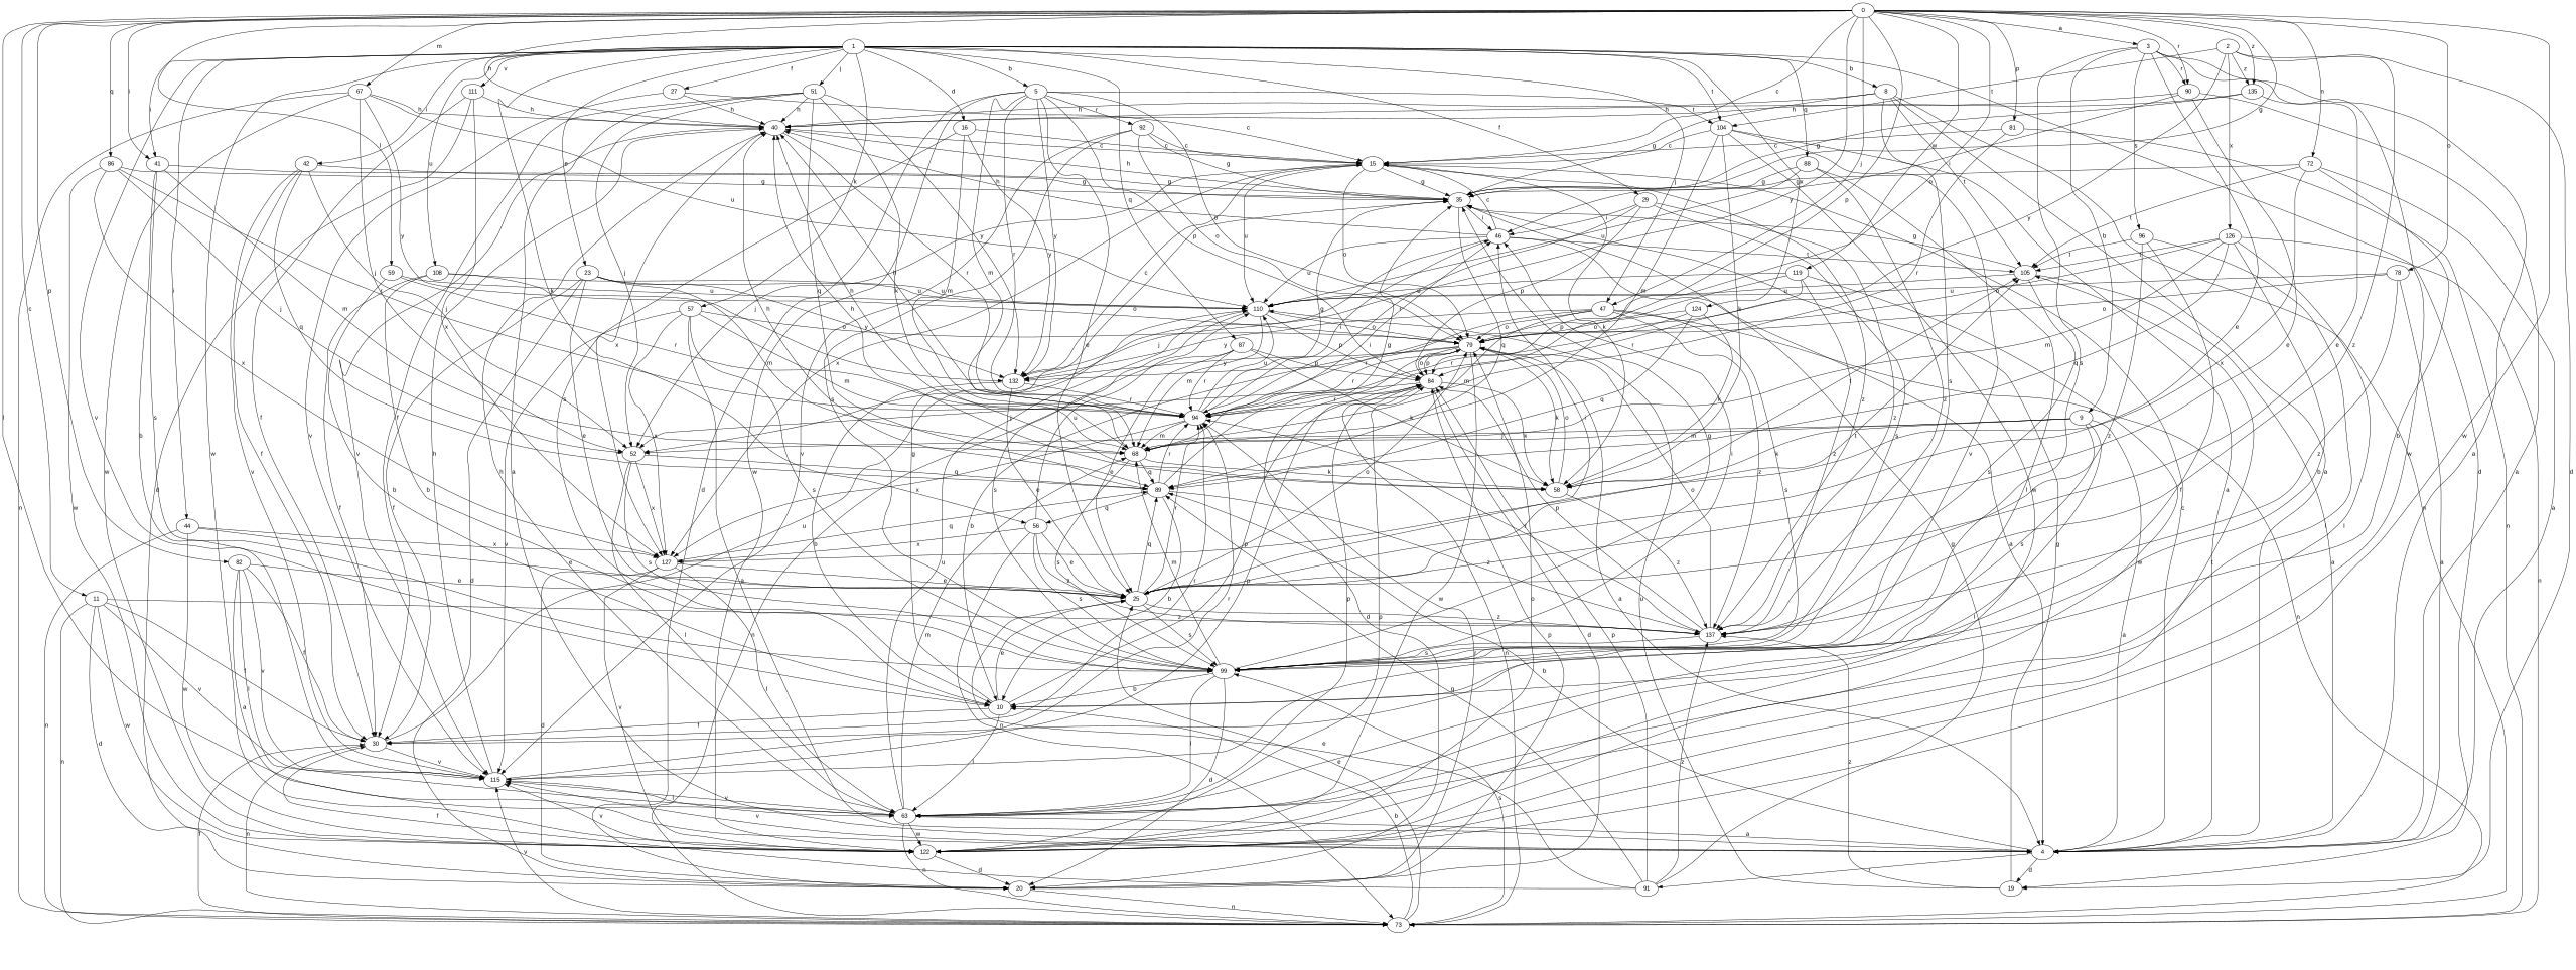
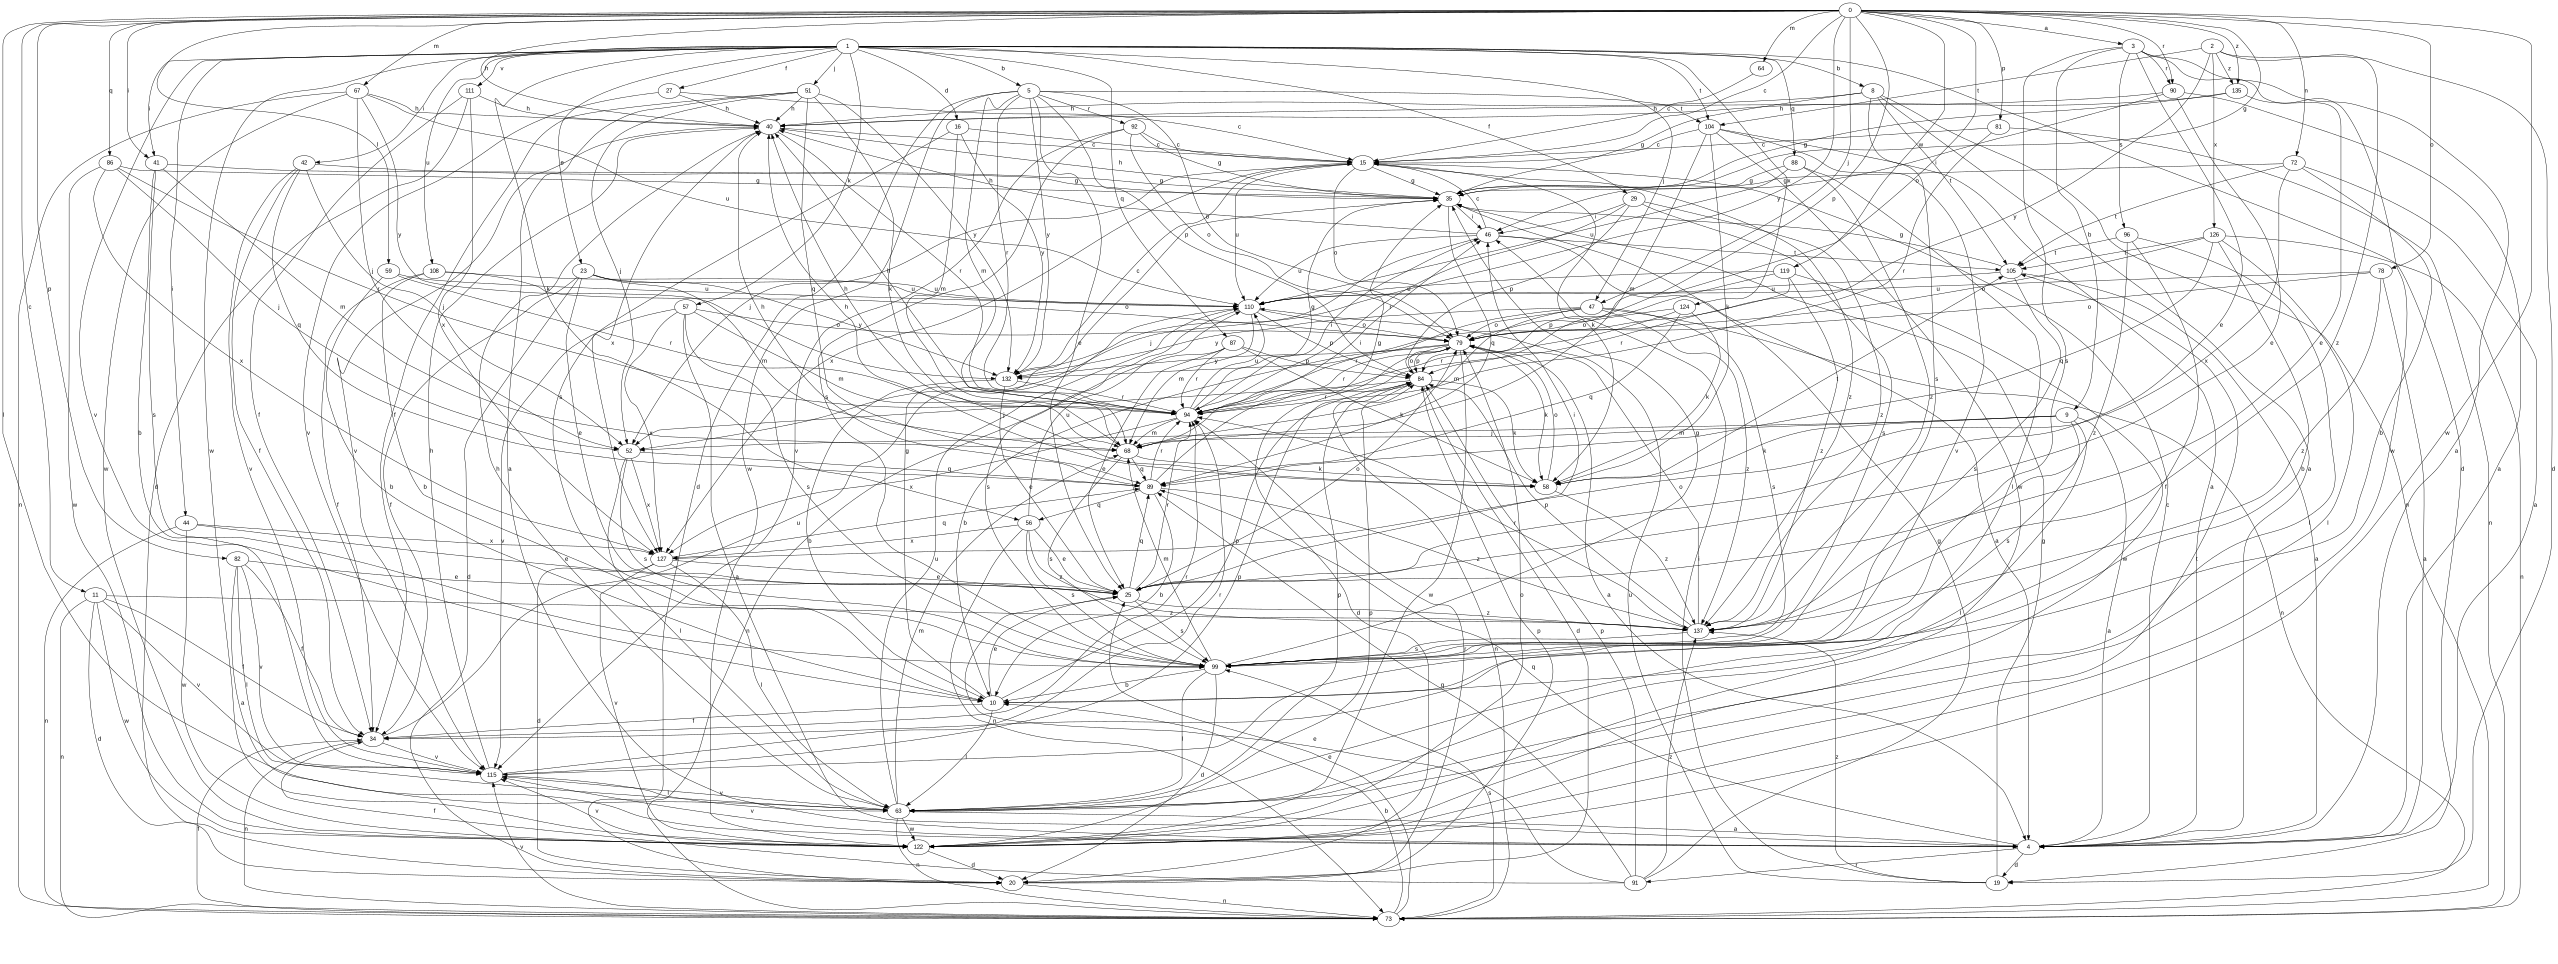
  strict digraph {
    fontname="Liberation Sans"
    node [fontname="Liberation Sans"]
    edge [fontname="Liberation Sans"]
    0
    3
    11
    15
    35
    40
    41
    47
    59
    63
+   64
    67
    72
    78
    79
    81
    82
    84
    86
    90
    119
    122
    132
    135
    4
    9
    25
    96
    99
    115
    137
    20
    73
-   30
+   30 [label=34]
    52
    58
    110
    127
    89
    46
    94
    68
    10
    105
    1
    5
    8
    16
    19
    23
    27
    29
    42
    44
    51
    56
    57
    87
    88
    104
    108
    111
    124
    92
    2
    126
    91
    0 -> 3 [label=a]
    0 -> 11 [label=c]
    0 -> 15 [label=c]
    0 -> 35 [label=g]
    0 -> 40 [label=h]
    0 -> 41 [label=i]
    0 -> 47 [label=j]
    0 -> 59 [label=l]
    0 -> 63 [label=l]
+   0 -> 64 [label=m]
    0 -> 67 [label=m]
    0 -> 72 [label=n]
    0 -> 78 [label=o]
    0 -> 79 [label=o]
    0 -> 81 [label=p]
    0 -> 82 [label=p]
    0 -> 84 [label=p]
    0 -> 86 [label=q]
    0 -> 90 [label=r]
    0 -> 119 [label=w]
    0 -> 122 [label=w]
    0 -> 132 [label=y]
    0 -> 135 [label=z]
    3 -> 90 [label=r]
    3 -> 122 [label=w]
    3 -> 4 [label=a]
    3 -> 9 [label=b]
    3 -> 25 [label=e]
    3 -> 96 [label=s]
    3 -> 99 [label=s]
    11 -> 122 [label=w]
    11 -> 115 [label=v]
    11 -> 137 [label=z]
    11 -> 20 [label=d]
    11 -> 73 [label=n]
    11 -> 30 [label=f]
    15 -> 35 [label=g]
    15 -> 79 [label=o]
    15 -> 137 [label=z]
    15 -> 52 [label=j]
    15 -> 58 [label=k]
    15 -> 110 [label=u]
    15 -> 127 [label=x]
    35 -> 40 [label=h]
    35 -> 89 [label=q]
    35 -> 46 [label=i]
    40 -> 15 [label=c]
    40 -> 115 [label=v]
    40 -> 127 [label=x]
    40 -> 94 [label=r]
    41 -> 35 [label=g]
    41 -> 99 [label=s]
    41 -> 68 [label=m]
    41 -> 10 [label=b]
    47 -> 79 [label=o]
    47 -> 132 [label=y]
    47 -> 99 [label=s]
    47 -> 137 [label=z]
    47 -> 73 [label=n]
    47 -> 94 [label=r]
    47 -> 68 [label=m]
    59 -> 110 [label=u]
    59 -> 94 [label=r]
    59 -> 10 [label=b]
    63 -> 40 [label=h]
    63 -> 84 [label=p]
    63 -> 122 [label=w]
    63 -> 4 [label=a]
    63 -> 115 [label=v]
    63 -> 73 [label=n]
    63 -> 110 [label=u]
    63 -> 68 [label=m]
+   64 -> 15 [label=c]
    67 -> 40 [label=h]
    67 -> 122 [label=w]
    67 -> 132 [label=y]
    67 -> 73 [label=n]
    67 -> 52 [label=j]
    67 -> 110 [label=u]
    72 -> 35 [label=g]
    72 -> 4 [label=a]
    72 -> 127 [label=x]
    72 -> 10 [label=b]
    72 -> 105 [label=t]
    78 -> 79 [label=o]
    78 -> 4 [label=a]
    78 -> 137 [label=z]
    78 -> 110 [label=u]
    79 -> 84 [label=p]
    79 -> 122 [label=w]
    79 -> 132 [label=y]
    79 -> 4 [label=a]
    79 -> 20 [label=d]
    79 -> 58 [label=k]
    79 -> 94 [label=r]
    79 -> 10 [label=b]
    81 -> 15 [label=c]
    81 -> 73 [label=n]
    81 -> 94 [label=r]
    82 -> 63 [label=l]
    82 -> 4 [label=a]
    82 -> 25 [label=e]
    82 -> 115 [label=v]
    82 -> 30 [label=f]
    84 -> 79 [label=o]
    84 -> 20 [label=d]
    84 -> 73 [label=n]
    84 -> 52 [label=j]
    84 -> 58 [label=k]
    84 -> 94 [label=r]
    86 -> 35 [label=g]
    86 -> 122 [label=w]
    86 -> 52 [label=j]
    86 -> 127 [label=x]
    86 -> 94 [label=r]
    90 -> 40 [label=h]
    90 -> 4 [label=a]
    90 -> 25 [label=e]
    90 -> 46 [label=i]
    119 -> 84 [label=p]
    119 -> 122 [label=w]
    119 -> 137 [label=z]
    119 -> 110 [label=u]
    119 -> 94 [label=r]
    122 -> 79 [label=o]
    122 -> 84 [label=p]
    122 -> 115 [label=v]
    122 -> 20 [label=d]
    122 -> 105 [label=t]
    132 -> 15 [label=c]
    132 -> 25 [label=e]
    132 -> 94 [label=r]
    132 -> 10 [label=b]
    135 -> 35 [label=g]
    135 -> 40 [label=h]
    135 -> 25 [label=e]
    4 -> 15 [label=c]
    4 -> 115 [label=v]
-   4 -> 89 [label=b]
+   4 -> 89 [label=q]
    4 -> 19 [label=d]
    4 -> 91 [label=r]
    9 -> 63 [label=l]
    9 -> 4 [label=a]
    9 -> 99 [label=s]
    9 -> 52 [label=j]
    9 -> 58 [label=k]
    9 -> 68 [label=m]
    25 -> 79 [label=o]
    25 -> 99 [label=s]
    25 -> 137 [label=z]
    25 -> 89 [label=q]
    25 -> 46 [label=i]
    25 -> 94 [label=r]
-   25 -> 105 [label=t]
    96 -> 63 [label=l]
    96 -> 137 [label=z]
    96 -> 30 [label=f]
    96 -> 105 [label=t]
    99 -> 35 [label=g]
    99 -> 63 [label=l]
    99 -> 20 [label=d]
-   99 -> 46 [label=i]
+   19 -> 46 [label=i]
    99 -> 68 [label=m]
    99 -> 10 [label=b]
    115 -> 40 [label=h]
    115 -> 63 [label=l]
    115 -> 84 [label=p]
    115 -> 94 [label=r]
    137 -> 79 [label=o]
    137 -> 84 [label=p]
    137 -> 99 [label=s]
    137 -> 94 [label=r]
    20 -> 84 [label=p]
    20 -> 73 [label=n]
    20 -> 94 [label=r]
    73 -> 25 [label=e]
    73 -> 99 [label=s]
    73 -> 115 [label=v]
    73 -> 30 [label=f]
    73 -> 10 [label=b]
    30 -> 115 [label=v]
    30 -> 73 [label=n]
    30 -> 110 [label=u]
    30 -> 94 [label=r]
    52 -> 63 [label=l]
    52 -> 99 [label=s]
    52 -> 127 [label=x]
    52 -> 89 [label=q]
    58 -> 40 [label=h]
    58 -> 79 [label=o]
    58 -> 137 [label=z]
    58 -> 105 [label=t]
    110 -> 79 [label=o]
    110 -> 84 [label=p]
    110 -> 99 [label=s]
    110 -> 68 [label=m]
    127 -> 63 [label=l]
    127 -> 122 [label=v]
    127 -> 25 [label=e]
    127 -> 20 [label=d]
    127 -> 89 [label=q]
    89 -> 35 [label=g]
    89 -> 40 [label=h]
    89 -> 137 [label=z]
    89 -> 94 [label=r]
    89 -> 10 [label=b]
    89 -> 56 [label=q]
    46 -> 15 [label=c]
    46 -> 40 [label=h]
    46 -> 4 [label=a]
    46 -> 52 [label=j]
    46 -> 110 [label=u]
    46 -> 105 [label=t]
    94 -> 35 [label=g]
    94 -> 40 [label=h]
    94 -> 110 [label=u]
    94 -> 127 [label=x]
    94 -> 46 [label=i]
    94 -> 68 [label=m]
    68 -> 40 [label=h]
    68 -> 99 [label=s]
    68 -> 58 [label=k]
    68 -> 89 [label=q]
    68 -> 46 [label=i]
    10 -> 35 [label=g]
    10 -> 63 [label=l]
    10 -> 84 [label=p]
    10 -> 25 [label=e]
    10 -> 30 [label=f]
    105 -> 35 [label=g]
    105 -> 4 [label=a]
    105 -> 99 [label=s]
    105 -> 110 [label=u]
    1 -> 41 [label=i]
    1 -> 47 [label=j]
    1 -> 122 [label=w]
    1 -> 115 [label=v]
    1 -> 5 [label=b]
    1 -> 8 [label=b]
    1 -> 16 [label=d]
    1 -> 19 [label=d]
    1 -> 23 [label=e]
    1 -> 27 [label=f]
    1 -> 29 [label=f]
    1 -> 42 [label=i]
    1 -> 44 [label=i]
    1 -> 51 [label=j]
    1 -> 56 [label=k]
    1 -> 57 [label=k]
    1 -> 87 [label=q]
    1 -> 88 [label=q]
    1 -> 104 [label=t]
    1 -> 108 [label=u]
    1 -> 111 [label=v]
    1 -> 124 [label=x]
    5 -> 79 [label=o]
    5 -> 84 [label=p]
    5 -> 122 [label=w]
    5 -> 132 [label=y]
    5 -> 25 [label=e]
    5 -> 20 [label=d]
    5 -> 94 [label=r]
    5 -> 68 [label=m]
    5 -> 104 [label=t]
    5 -> 92 [label=r]
    8 -> 35 [label=g]
    8 -> 40 [label=h]
    8 -> 4 [label=a]
    8 -> 99 [label=s]
    8 -> 73 [label=n]
    8 -> 105 [label=t]
    16 -> 15 [label=c]
    16 -> 132 [label=y]
    16 -> 99 [label=s]
    16 -> 68 [label=m]
    19 -> 35 [label=g]
    19 -> 137 [label=z]
    19 -> 110 [label=u]
    23 -> 132 [label=y]
    23 -> 25 [label=e]
    23 -> 20 [label=d]
    23 -> 30 [label=f]
    23 -> 110 [label=u]
    23 -> 68 [label=m]
    27 -> 15 [label=c]
    27 -> 40 [label=h]
    27 -> 115 [label=v]
    29 -> 84 [label=p]
    29 -> 99 [label=s]
    29 -> 137 [label=z]
    29 -> 46 [label=i]
    29 -> 94 [label=r]
    42 -> 35 [label=g]
    42 -> 115 [label=v]
    42 -> 30 [label=f]
    42 -> 52 [label=j]
    42 -> 89 [label=q]
    44 -> 122 [label=w]
    44 -> 25 [label=e]
    44 -> 73 [label=n]
    44 -> 127 [label=x]
    51 -> 40 [label=h]
    51 -> 132 [label=y]
    51 -> 4 [label=a]
    51 -> 30 [label=f]
    51 -> 52 [label=j]
    51 -> 58 [label=k]
    51 -> 89 [label=q]
    56 -> 25 [label=e]
    56 -> 99 [label=s]
    56 -> 137 [label=z]
    56 -> 73 [label=n]
    56 -> 110 [label=u]
    56 -> 127 [label=x]
    57 -> 79 [label=o]
    57 -> 4 [label=a]
    57 -> 99 [label=s]
    57 -> 115 [label=v]
    57 -> 127 [label=x]
    57 -> 68 [label=m]
    87 -> 84 [label=p]
    87 -> 25 [label=e]
    87 -> 73 [label=n]
    87 -> 58 [label=k]
    87 -> 94 [label=r]
    88 -> 35 [label=g]
    88 -> 63 [label=l]
    88 -> 137 [label=z]
    88 -> 110 [label=u]
    104 -> 15 [label=c]
    104 -> 122 [label=w]
    104 -> 4 [label=a]
    104 -> 115 [label=v]
    104 -> 58 [label=k]
    104 -> 68 [label=m]
    108 -> 79 [label=o]
    108 -> 30 [label=f]
    108 -> 110 [label=u]
    108 -> 10 [label=b]
    111 -> 40 [label=h]
    111 -> 20 [label=d]
    111 -> 30 [label=f]
    111 -> 127 [label=x]
    124 -> 79 [label=o]
    124 -> 58 [label=k]
    124 -> 89 [label=q]
    124 -> 94 [label=r]
    92 -> 15 [label=c]
    92 -> 35 [label=g]
    92 -> 79 [label=o]
    92 -> 99 [label=s]
    92 -> 115 [label=v]
    2 -> 132 [label=y]
    2 -> 135 [label=z]
    2 -> 137 [label=z]
    2 -> 19 [label=d]
    2 -> 104 [label=t]
    2 -> 126 [label=x]
    126 -> 63 [label=l]
    126 -> 79 [label=o]
    126 -> 73 [label=n]
    126 -> 89 [label=q]
-   126 -> 68 [label=m]
    126 -> 10 [label=b]
    126 -> 105 [label=t]
    91 -> 35 [label=g]
    91 -> 84 [label=p]
    91 -> 25 [label=e]
    91 -> 137 [label=z]
    91 -> 30 [label=f]
    91 -> 89 [label=q]
  }
